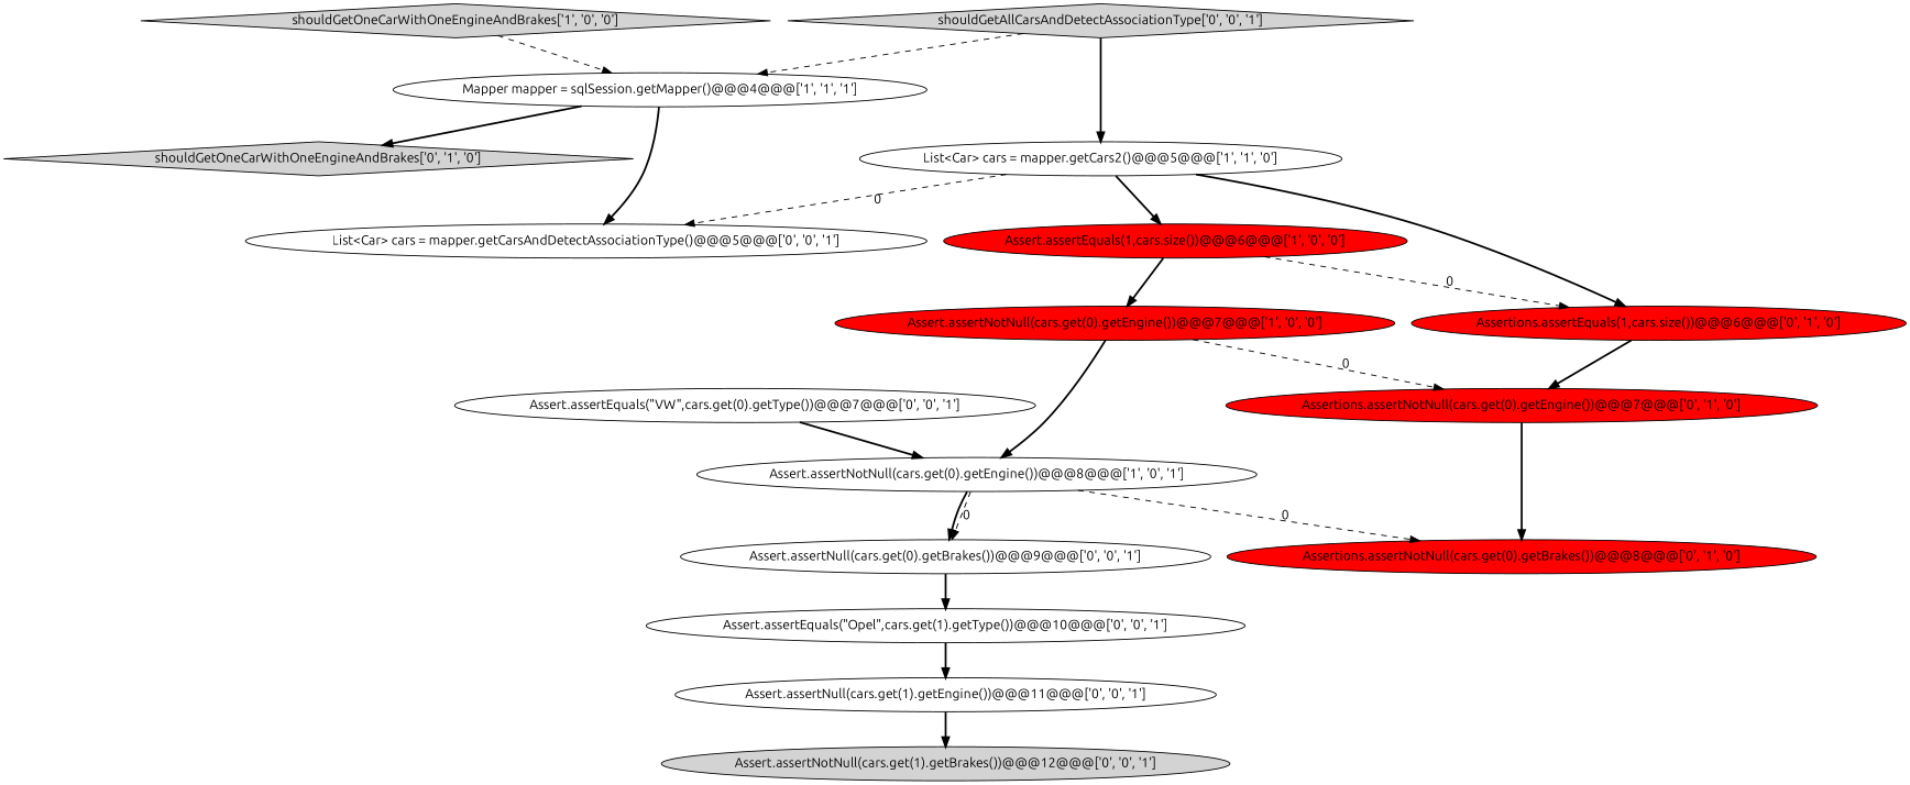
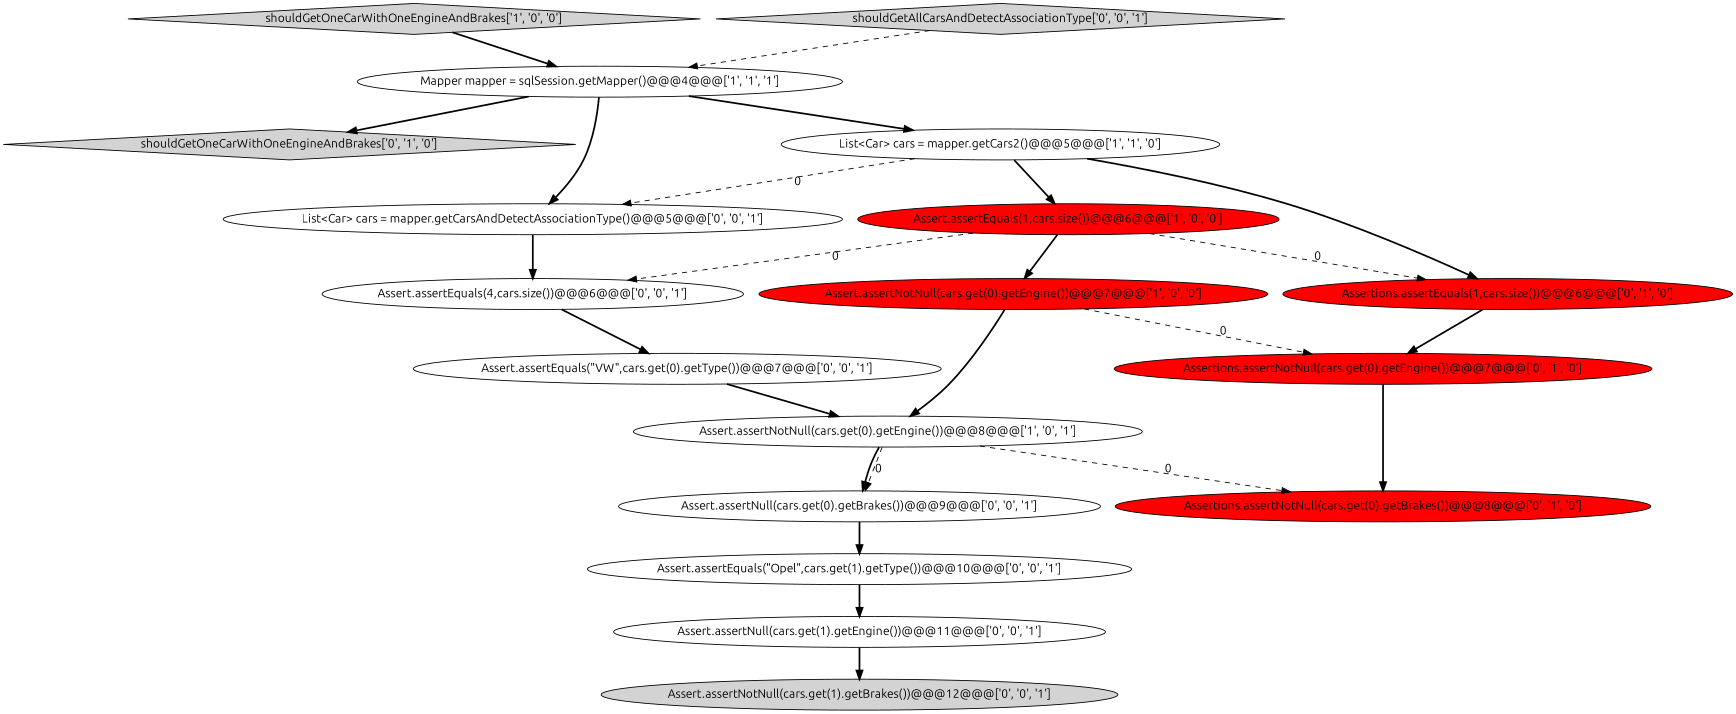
  digraph {
    fontname=Ubuntu
    node [fillcolor=white fontname=Ubuntu shape=ellipse style=filled]
    edge [fontname=Ubuntu style=bold]
    n1 [label="Assert.assertEquals(\"Opel\",cars.get(1).getType())@@@10@@@['0', '0', '1']"]
    n2 [label="Assert.assertNull(cars.get(1).getEngine())@@@11@@@['0', '0', '1']"]
    n3 [fillcolor=lightgray label="Assert.assertNotNull(cars.get(1).getBrakes())@@@12@@@['0', '0', '1']"]
    n4 [label="Assert.assertNotNull(cars.get(0).getEngine())@@@8@@@['1', '0', '1']"]
    n5 [label="Assert.assertNull(cars.get(0).getBrakes())@@@9@@@['0', '0', '1']"]
    n6 [fillcolor=red label="Assertions.assertNotNull(cars.get(0).getBrakes())@@@8@@@['0', '1', '0']"]
    n7 [fillcolor=red label="Assert.assertEquals(1,cars.size())@@@6@@@['1', '0', '0']"]
    n8 [fillcolor=red label="Assert.assertNotNull(cars.get(0).getEngine())@@@7@@@['1', '0', '0']"]
    n9 [fillcolor=red label="Assertions.assertEquals(1,cars.size())@@@6@@@['0', '1', '0']"]
+   n10 [label="Assert.assertEquals(4,cars.size())@@@6@@@['0', '0', '1']"]
    n11 [fillcolor=red label="Assertions.assertNotNull(cars.get(0).getEngine())@@@7@@@['0', '1', '0']"]
    n12 [label="Assert.assertEquals(\"VW\",cars.get(0).getType())@@@7@@@['0', '0', '1']"]
    n13 [label="List<Car> cars = mapper.getCarsAndDetectAssociationType()@@@5@@@['0', '0', '1']"]
    n14 [label="List<Car> cars = mapper.getCars2()@@@5@@@['1', '1', '0']"]
    n15 [fillcolor=lightgray label="shouldGetOneCarWithOneEngineAndBrakes['0', '1', '0']" shape=diamond]
    n16 [label="Mapper mapper = sqlSession.getMapper()@@@4@@@['1', '1', '1']"]
    n17 [fillcolor=lightgray label="shouldGetAllCarsAndDetectAssociationType['0', '0', '1']" shape=diamond]
    n18 [fillcolor=lightgray label="shouldGetOneCarWithOneEngineAndBrakes['1', '0', '0']" shape=diamond]
    n1 -> n2
    n2 -> n3
    n4 -> n5 [label=0 style=dashed]
    n4 -> n5
    n4 -> n6 [label=0 style=dashed]
    n5 -> n1
    n7 -> n8
    n7 -> n9 [label=0 style=dashed]
+   n7 -> n10 [label=0 style=dashed]
    n8 -> n4
    n8 -> n11 [label=0 style=dashed]
    n9 -> n11
+   n10 -> n12
    n11 -> n6
    n12 -> n4
+   n13 -> n10
    n14 -> n7
    n14 -> n9
    n14 -> n13 [label=0 style=dashed]
    n16 -> n13
-   n17 -> n14
+   n16 -> n14
    n16 -> n15
    n17 -> n16 [style=dashed]
-   n18 -> n16 [style=dashed]
+   n18 -> n16
  }
